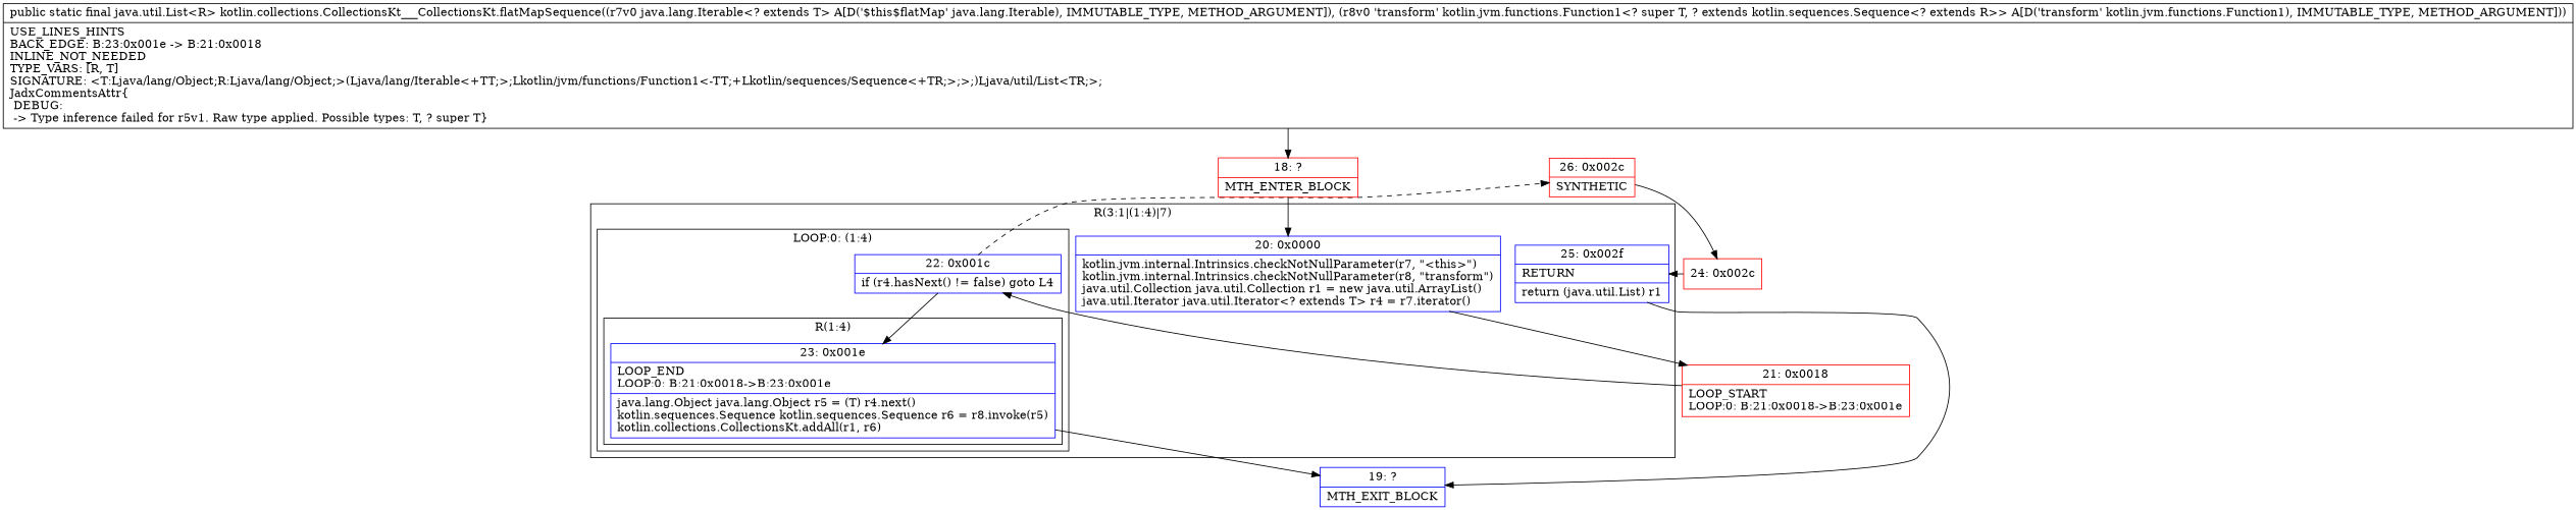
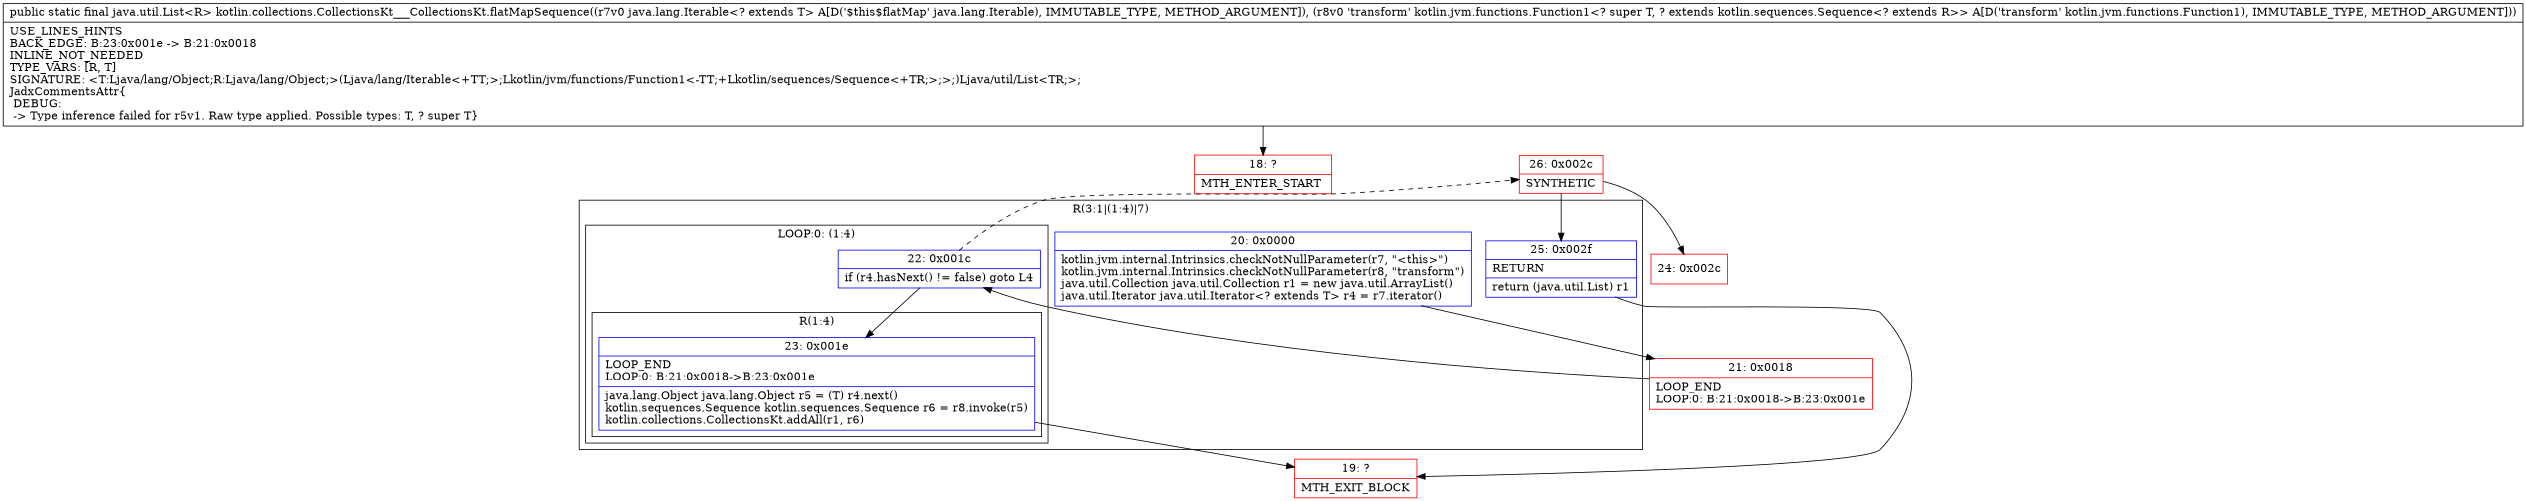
  digraph {
    node [color=red shape=record]
    n1 [color=blue label="{23\:\ 0x001e|LOOP_END\lLOOP:0: B:21:0x0018\-\>B:23:0x001e\l|java.lang.Object java.lang.Object r5 = (T) r4.next()\lkotlin.sequences.Sequence kotlin.sequences.Sequence r6 = r8.invoke(r5)\lkotlin.collections.CollectionsKt.addAll(r1, r6)\l}"]
    n2 [color=blue label="{22\:\ 0x001c|if (r4.hasNext() != false) goto L4\l}"]
    n3 [color=blue label="{20\:\ 0x0000|kotlin.jvm.internal.Intrinsics.checkNotNullParameter(r7, \"\<this\>\")\lkotlin.jvm.internal.Intrinsics.checkNotNullParameter(r8, \"transform\")\ljava.util.Collection java.util.Collection r1 = new java.util.ArrayList()\ljava.util.Iterator java.util.Iterator\<? extends T\> r4 = r7.iterator()\l}"]
    n4 [color=blue label="{25\:\ 0x002f|RETURN\l|return (java.util.List) r1\l}"]
-   n5 [color=blue label="{19\:\ ?|MTH_EXIT_BLOCK\l}"]
+   n5 [label="{19\:\ ?|MTH_EXIT_BLOCK\l}"]
    n6 [label="{26\:\ 0x002c|SYNTHETIC\l}"]
-   n7 [label="{21\:\ 0x0018|LOOP_START\lLOOP:0: B:21:0x0018\-\>B:23:0x001e\l}"]
+   n7 [label="{21\:\ 0x0018|LOOP_END\lLOOP:0: B:21:0x0018\-\>B:23:0x001e\l}"]
    n8 [label="{24\:\ 0x002c}"]
-   n9 [label="{18\:\ ?|MTH_ENTER_BLOCK\l}"]
+   n9 [label="{18\:\ ?|MTH_ENTER_START\l}"]
    n10 [label="{public static final java.util.List\<R\> kotlin.collections.CollectionsKt___CollectionsKt.flatMapSequence((r7v0 java.lang.Iterable\<? extends T\> A[D('$this$flatMap' java.lang.Iterable), IMMUTABLE_TYPE, METHOD_ARGUMENT]), (r8v0 'transform' kotlin.jvm.functions.Function1\<? super T, ? extends kotlin.sequences.Sequence\<? extends R\>\> A[D('transform' kotlin.jvm.functions.Function1), IMMUTABLE_TYPE, METHOD_ARGUMENT]))  | USE_LINES_HINTS\lBACK_EDGE: B:23:0x001e \-\> B:21:0x0018\lINLINE_NOT_NEEDED\lTYPE_VARS: [R, T]\lSIGNATURE: \<T:Ljava\/lang\/Object;R:Ljava\/lang\/Object;\>(Ljava\/lang\/Iterable\<+TT;\>;Lkotlin\/jvm\/functions\/Function1\<\-TT;+Lkotlin\/sequences\/Sequence\<+TR;\>;\>;)Ljava\/util\/List\<TR;\>;\lJadxCommentsAttr\{\l DEBUG: \l \-\> Type inference failed for r5v1. Raw type applied. Possible types: T, ? super T\}\l}" color=""]
    subgraph cluster_1 {
      label="R(3:1|(1:4)|7)"
      n3
      n4
      subgraph cluster_2 {
        label="LOOP:0: (1:4)"
        n2
        subgraph cluster_3 {
          label="R(1:4)"
          n1
        }
      }
    }
    n1 -> n5
    n2 -> n1
    n2 -> n6 [style=dashed]
    n3 -> n7
    n4 -> n5
    n6 -> n8
    n7 -> n2
-   n8 -> n4
-   n9 -> n3
+   n6 -> n4
    n10 -> n9
  }
